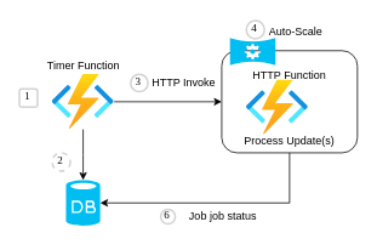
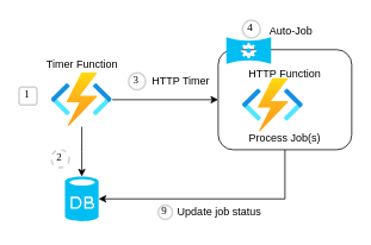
  <mxCell id="0" />
  <mxCell id="1" parent="0" />
  <mxCell id="2" value="" style="verticalLabelPosition=bottom;html=1;verticalAlign=top;align=center;strokeColor=none;fillColor=#00BEF2;shape=mxgraph.azure.database;" parent="1" vertex="1"><mxGeometry x="72" y="197" width="37.5" height="50" as="geometry" /></mxCell>
  <mxCell id="3" value="" style="aspect=fixed;html=1;points=[];align=center;image;fontSize=12;image=img/lib/azure2/compute/Function_Apps.svg;fillColor=none;opacity=0;" parent="1" vertex="1"><mxGeometry x="302" y="127" width="68" height="60" as="geometry" /></mxCell>
  <mxCell id="4" value="" style="edgeStyle=orthogonalEdgeStyle;rounded=0;orthogonalLoop=1;jettySize=auto;html=1;" parent="1" source="6" target="2" edge="1"><mxGeometry relative="1" as="geometry" /></mxCell>
  <mxCell id="5" value="" style="edgeStyle=orthogonalEdgeStyle;rounded=0;orthogonalLoop=1;jettySize=auto;html=1;" parent="1" source="6" target="13" edge="1"><mxGeometry relative="1" as="geometry" /></mxCell>
  <mxCell id="6" value="" style="aspect=fixed;html=1;points=[];align=center;image;fontSize=12;image=img/lib/azure2/compute/Function_Apps.svg;fillColor=none;imageBackground=default;" parent="1" vertex="1"><mxGeometry x="56.75" y="81" width="68" height="60" as="geometry" /></mxCell>
  <mxCell id="7" value="Timer Function" style="text;html=1;align=center;verticalAlign=middle;resizable=0;points=[];autosize=1;strokeColor=none;fillColor=none;" parent="1" vertex="1"><mxGeometry x="40.75" y="57" width="100" height="30" as="geometry" /></mxCell>
  <mxCell id="8" value="1" style="whiteSpace=wrap;html=1;aspect=fixed;strokeWidth=2;fontFamily=Tahoma;spacingBottom=4;spacingRight=2;strokeColor=#d3d3d3;fillColor=none;rounded=1;" parent="1" vertex="1"><mxGeometry x="20.75" y="97" width="20" height="20" as="geometry" /></mxCell>
  <mxCell id="9" value="2" style="ellipse;whiteSpace=wrap;html=1;aspect=fixed;strokeWidth=2;fontFamily=Tahoma;spacingBottom=4;spacingRight=2;strokeColor=#d3d3d3;fillColor=none;dashed=1;" parent="1" vertex="1"><mxGeometry x="56.75" y="167" width="20" height="20" as="geometry" /></mxCell>
  <mxCell id="10" value="" style="aspect=fixed;html=1;points=[];align=center;image;fontSize=12;image=img/lib/azure2/compute/Function_Apps.svg;fillColor=none;imageBackground=default;" parent="1" vertex="1"><mxGeometry x="270" y="87" width="68" height="60" as="geometry" /></mxCell>
  <mxCell id="11" value="3" style="ellipse;whiteSpace=wrap;html=1;aspect=fixed;strokeWidth=2;fontFamily=Tahoma;spacingBottom=4;spacingRight=2;strokeColor=#d3d3d3;fillColor=none;" parent="1" vertex="1"><mxGeometry x="143" y="81" width="19" height="19" as="geometry" /></mxCell>
  <mxCell id="12" style="edgeStyle=orthogonalEdgeStyle;rounded=0;orthogonalLoop=1;jettySize=auto;html=1;entryX=1;entryY=0.5;entryDx=0;entryDy=0;entryPerimeter=0;" parent="1" source="13" target="2" edge="1"><mxGeometry relative="1" as="geometry"><Array as="points"><mxPoint x="318" y="222" /></Array></mxGeometry></mxCell>
- <mxCell id="13" value="&lt;br&gt;HTTP Function&lt;br&gt;&lt;br&gt;&lt;br&gt;&lt;br&gt;&lt;br&gt;Process Update(s)" style="rounded=1;whiteSpace=wrap;html=1;fillColor=none;" parent="1" vertex="1"><mxGeometry x="243" y="55" width="149" height="112" as="geometry" /></mxCell>
+ <mxCell id="13" value="&lt;br&gt;HTTP Function&lt;br&gt;&lt;br&gt;&lt;br&gt;&lt;br&gt;&lt;br&gt;Process Job(s)" style="rounded=1;whiteSpace=wrap;html=1;fillColor=none;" parent="1" vertex="1"><mxGeometry x="243" y="55" width="149" height="112" as="geometry" /></mxCell>
  <mxCell id="14" value="" style="verticalLabelPosition=bottom;html=1;verticalAlign=top;align=center;strokeColor=none;fillColor=#00BEF2;shape=mxgraph.azure.autoscale;" parent="1" vertex="1"><mxGeometry x="252" y="41" width="50" height="30" as="geometry" /></mxCell>
  <mxCell id="15" value="4" style="ellipse;whiteSpace=wrap;html=1;aspect=fixed;strokeWidth=2;fontFamily=Tahoma;spacingBottom=4;spacingRight=2;strokeColor=#d3d3d3;fillColor=none;" parent="1" vertex="1"><mxGeometry x="270" y="22" width="20" height="20" as="geometry" /></mxCell>
- <mxCell id="16" value="Auto-Scale" style="text;html=1;align=center;verticalAlign=middle;resizable=0;points=[];autosize=1;strokeColor=none;fillColor=none;" parent="1" vertex="1"><mxGeometry x="284" y="20" width="80" height="30" as="geometry" /></mxCell>
- <mxCell id="17" value="6" style="ellipse;whiteSpace=wrap;html=1;aspect=fixed;strokeWidth=2;fontFamily=Tahoma;spacingBottom=4;spacingRight=2;strokeColor=#d3d3d3;fillColor=none;" parent="1" vertex="1"><mxGeometry x="176" y="229" width="16" height="16" as="geometry" /></mxCell>
- <mxCell id="18" value="Job job status" style="text;html=1;align=center;verticalAlign=middle;resizable=0;points=[];autosize=1;strokeColor=none;fillColor=none;" parent="1" vertex="1"><mxGeometry x="184" y="222" width="120" height="30" as="geometry" /></mxCell>
- <mxCell id="19" value="HTTP Invoke" style="text;html=1;align=center;verticalAlign=middle;resizable=0;points=[];autosize=1;strokeColor=none;fillColor=none;" vertex="1" parent="1"><mxGeometry x="156" y="76" width="90" height="30" as="geometry" /></mxCell>
+ <mxCell id="16" value="Auto-Job" style="text;html=1;align=center;verticalAlign=middle;resizable=0;points=[];autosize=1;strokeColor=none;fillColor=none;" parent="1" vertex="1"><mxGeometry x="284" y="20" width="80" height="30" as="geometry" /></mxCell>
+ <mxCell id="17" value="9" style="ellipse;whiteSpace=wrap;html=1;aspect=fixed;strokeWidth=2;fontFamily=Tahoma;spacingBottom=4;spacingRight=2;strokeColor=#d3d3d3;fillColor=none;" parent="1" vertex="1"><mxGeometry x="176" y="229" width="16" height="16" as="geometry" /></mxCell>
+ <mxCell id="18" value="Update job status" style="text;html=1;align=center;verticalAlign=middle;resizable=0;points=[];autosize=1;strokeColor=none;fillColor=none;" parent="1" vertex="1"><mxGeometry x="184" y="222" width="120" height="30" as="geometry" /></mxCell>
+ <mxCell id="19" value="HTTP Timer" style="text;html=1;align=center;verticalAlign=middle;resizable=0;points=[];autosize=1;strokeColor=none;fillColor=none;" vertex="1" parent="1"><mxGeometry x="156" y="76" width="90" height="30" as="geometry" /></mxCell>
